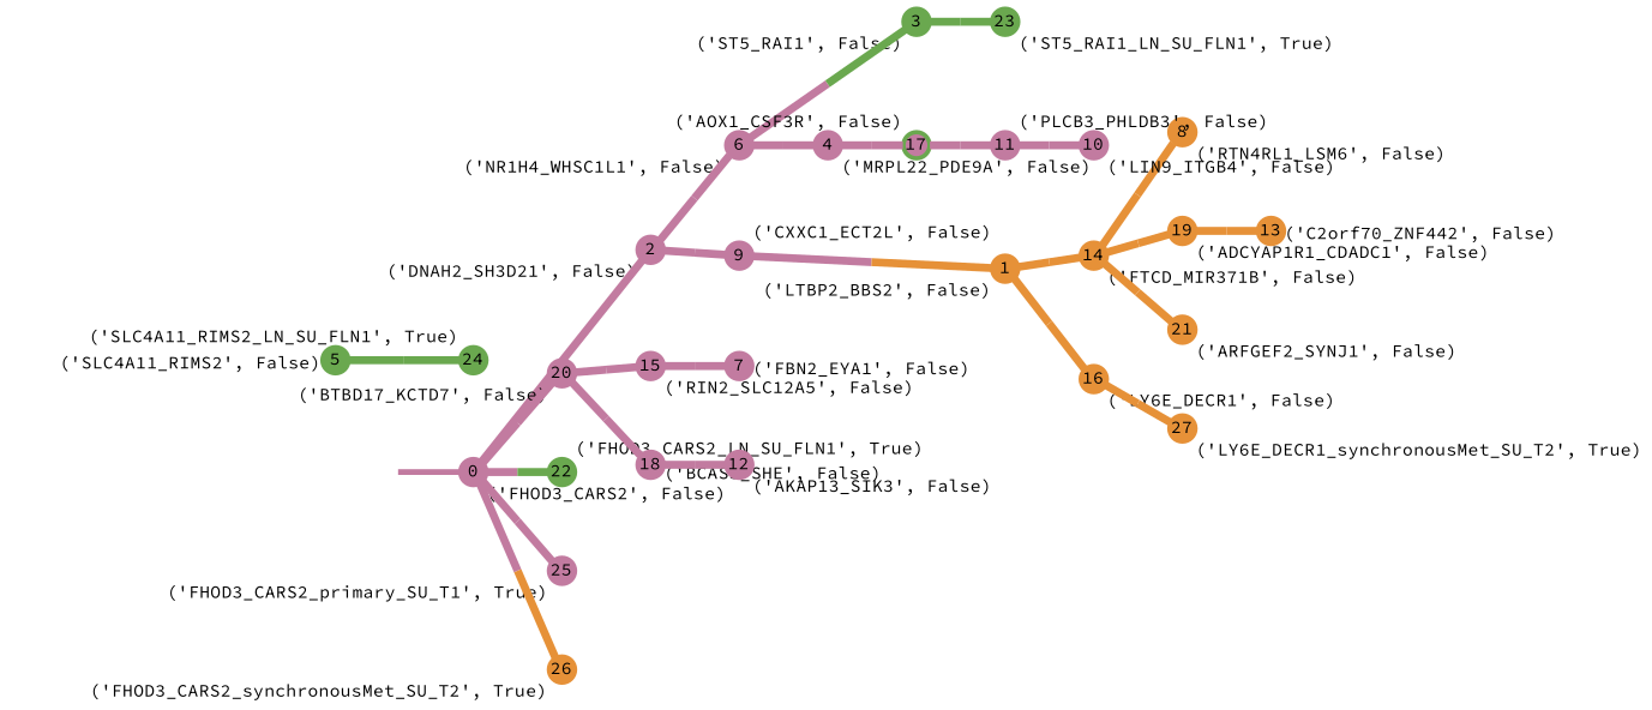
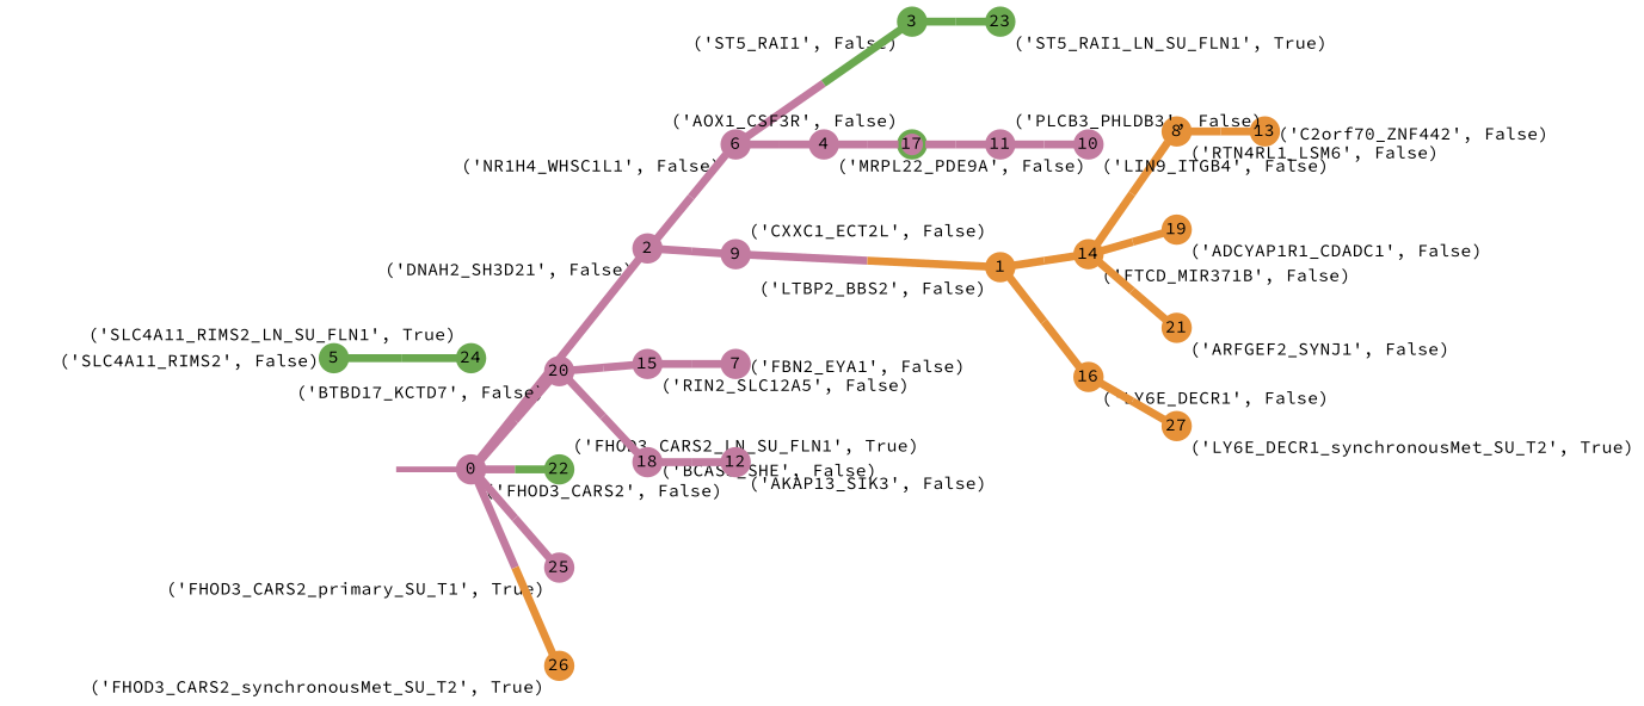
  strict digraph {
    fontname="Source Code Pro"
    forcelabels=true
    nodesep=0.7
    rankdir=LR
    ranksep=0.6
    splines=false
    node [color="#c27ba0ff" fillcolor="#c27ba0ff" fixedsize=true fontname="Source Code Pro" fontsize="12pt" penwidth=3 shape=circle style=filled xlabel="('FHOD3_CARS2', False)"]
    edge [arrowsize=0 color="#c27ba0ff;0.5:#c27ba0ff" fontname="Source Code Pro" minlen=1.0266159772872925 penwidth=5.5 style=solid]
    0 [height=0.25]
    2 [height=0.25 xlabel="('DNAH2_SH3D21', False)"]
    20 [height=0.25 xlabel="('BTBD17_KCTD7', False)"]
    22 [color="#6aa84fff" fillcolor="#6aa84fff" height=0.25 xlabel="('FHOD3_CARS2_LN_SU_FLN1', True)"]
    25 [height=0.25 xlabel="('FHOD3_CARS2_primary_SU_T1', True)"]
    26 [color="#e69138ff" fillcolor="#e69138ff" height=0.25 xlabel="('FHOD3_CARS2_synchronousMet_SU_T2', True)"]
    6 [height=0.25 xlabel="('NR1H4_WHSC1L1', False)"]
    9 [height=0.25 xlabel="('CXXC1_ECT2L', False)"]
    15 [height=0.25 xlabel="('RIN2_SLC12A5', False)"]
    18 [height=0.25 xlabel="('BCAS3_SHE', False)"]
    3 [color="#6aa84fff" fillcolor="#6aa84fff" height=0.25 xlabel="('ST5_RAI1', False)"]
    4 [height=0.25 xlabel="('MRPL22_PDE9A', False)"]
    1 [color="#e69138ff" fillcolor="#e69138ff" height=0.25 xlabel="('LTBP2_BBS2', False)"]
    7 [height=0.25 xlabel="('FBN2_EYA1', False)"]
    12 [height=0.25 xlabel="('AKAP13_SIK3', False)"]
    14 [color="#e69138ff" fillcolor="#e69138ff" height=0.25 xlabel="('FTCD_MIR371B', False)"]
    16 [color="#e69138ff" fillcolor="#e69138ff" height=0.25 xlabel="('LY6E_DECR1', False)"]
    8 [color="#e69138ff" fillcolor="#e69138ff" height=0.25 xlabel="('RTN4RL1_LSM6', False)"]
    19 [color="#e69138ff" fillcolor="#e69138ff" height=0.25 xlabel="('ADCYAP1R1_CDADC1', False)"]
    21 [color="#e69138ff" fillcolor="#e69138ff" height=0.25 xlabel="('ARFGEF2_SYNJ1', False)"]
    27 [color="#e69138ff" fillcolor="#e69138ff" height=0.25 xlabel="('LY6E_DECR1_synchronousMet_SU_T2', True)"]
    13 [color="#e69138ff" fillcolor="#e69138ff" height=0.25 xlabel="('C2orf70_ZNF442', False)"]
    23 [color="#6aa84fff" fillcolor="#6aa84fff" height=0.25 xlabel="('ST5_RAI1_LN_SU_FLN1', True)"]
    17 [color="#6aa84fff" height=0.25 xlabel="('AOX1_CSF3R', False)"]
    5 [color="#6aa84fff" fillcolor="#6aa84fff" height=0.25 xlabel="('SLC4A11_RIMS2', False)"]
    24 [color="#6aa84fff" fillcolor="#6aa84fff" height=0.25 xlabel="('SLC4A11_RIMS2_LN_SU_FLN1', True)"]
    11 [height=0.25 xlabel="('PLCB3_PHLDB3', False)"]
    10 [height=0.25 xlabel="('LIN9_ITGB4', False)"]
    normal [style=invis color="" fillcolor="" fixedsize="" fontsize="" shape=""]
    0 -> 2 [minlen=2.1634979248046875]
    0 -> 20 [minlen=1.0608365535736084]
    0 -> 22 [color="#c27ba0ff;0.5:#6aa84fff"]
    0 -> 25
    0 -> 26 [color="#c27ba0ff;0.5:#e69138ff"]
    2 -> 6 [minlen=1.53231942653656]
    2 -> 9 [minlen=1.2661597728729248]
    20 -> 15 [minlen=1.10646390914917]
    20 -> 18 [minlen=1.0836502313613892]
    6 -> 3 [color="#c27ba0ff;0.5:#6aa84fff" minlen=2.0570342540740967]
    6 -> 4 [minlen=1.593155860900879]
    9 -> 1 [color="#c27ba0ff;0.5:#e69138ff" minlen=3.0]
    15 -> 7 [minlen=1.4334601163864136]
    18 -> 12 [minlen=1.1673003435134888]
    3 -> 23 [color="#6aa84fff;0.5:#6aa84fff"]
    4 -> 17 [minlen=1.091254711151123]
    1 -> 14 [color="#e69138ff;0.5:#e69138ff" minlen=1.1140683889389038]
    1 -> 16 [color="#e69138ff;0.5:#e69138ff" minlen=1.0988593101501465]
    14 -> 8 [color="#e69138ff;0.5:#e69138ff" minlen=1.3498098850250244]
    14 -> 19 [color="#e69138ff;0.5:#e69138ff" minlen=1.0684410333633423]
    14 -> 21 [color="#e69138ff;0.5:#e69138ff" minlen=1.053231954574585]
    16 -> 27 [color="#e69138ff;0.5:#e69138ff"]
-   19 -> 13 [color="#e69138ff;0.5:#e69138ff" minlen=1.1216729879379272]
+   8 -> 13 [color="#e69138ff;0.5:#e69138ff" minlen=1.1216729879379272]
    17 -> 11 [minlen=1.1825095415115356]
    5 -> 24 [color="#6aa84fff;0.5:#6aa84fff"]
    11 -> 10 [minlen=1.2281368970870972]
    normal -> 0 [color="#c27ba0ff" penwidth=4 minlen=""]
  }
